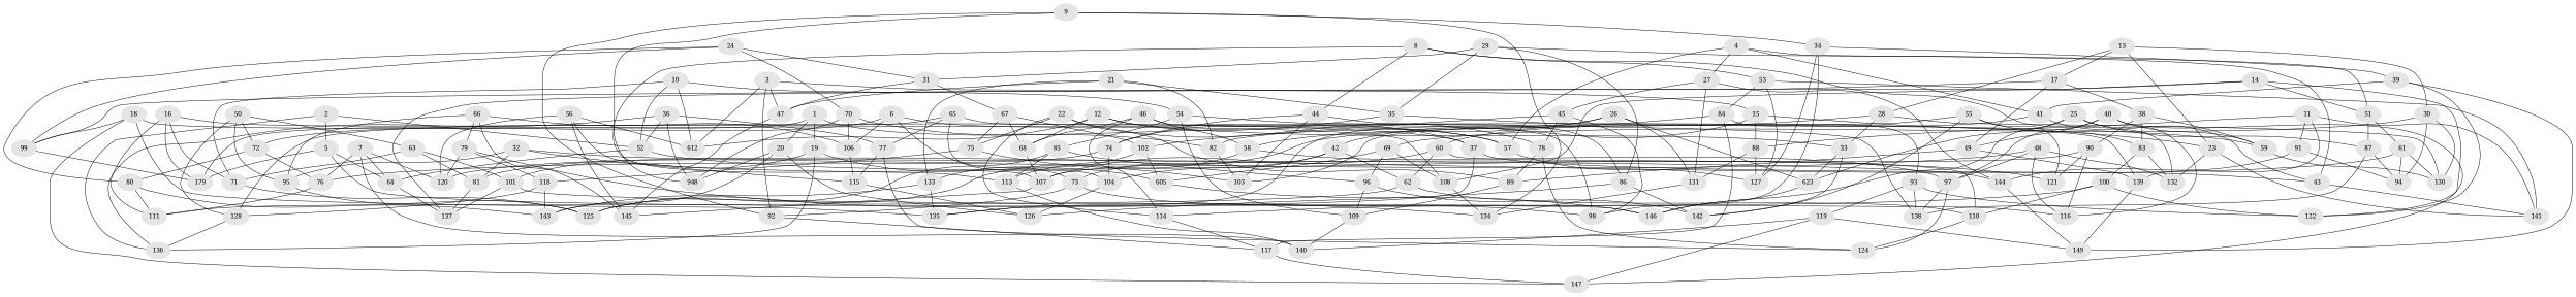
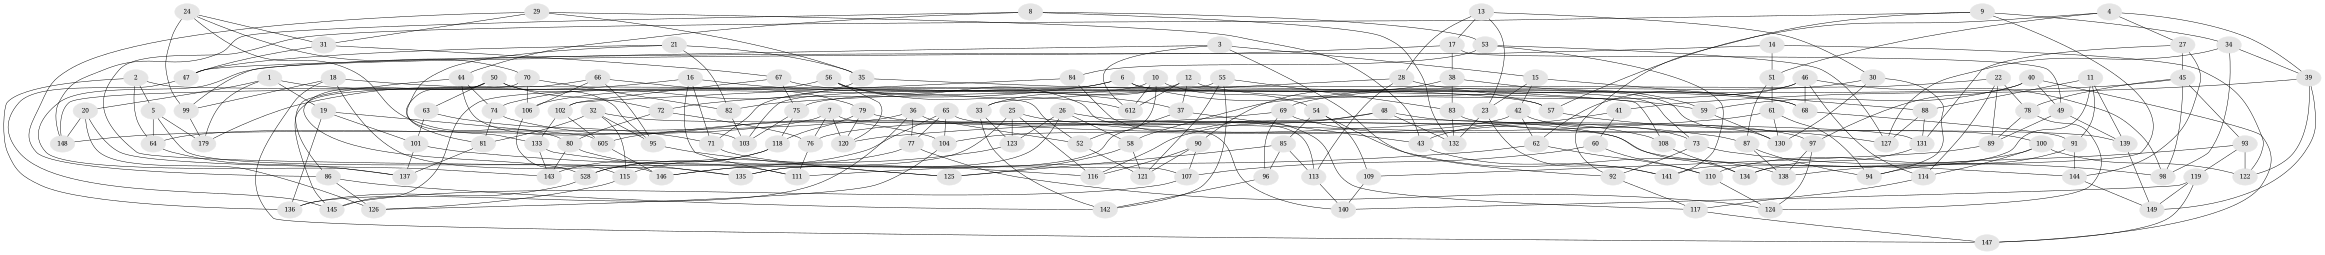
  graph {
    fontname="Noto Serif"
    node [color=gray90 fontname="Noto Serif" style=filled]
    edge [fontname="Noto Serif"]
    1
    19
    20
    57
    n5 [label=179]
    136
    101
    n8 [label=605]
-   148 [label=948]
+   148
    126
    143
    127
    2
    5
    52
    64
    146
    121
    137
    3
    15
    47
    92
    n24 [label=612]
    88
    23
    42
    145
    117
    4
    27
    41
    51
    131
    45
    144
    43
    60
    87
    61
    6
    72
    73
    106
    76
    80
    98
    115
    7
    120
    140
    111
    8
    44
    53
    132
    86
    74
    103
    141
    84
    9
    34
    107
    134
    39
    10
    54
    71
    85
    109
    138
    125
    11
    91
    139
    94
    149
    12
    33
    37
    68
-   123 [label=623]
+   123
    142
    135
    13
    17
    28
    30
    38
    49
    99
    113
    130
    69
    14
    108
    122
    62
    104
    16
    59
    83
    90
    89
    18
    147
    116
    21
    35
    82
    133
    22
    75
    78
    114
    118
    124
    24
    31
    70
    67
    25
    26
    58
    29
    96
    102
    32
    81
    95
    36
    77
    100
    40
    97
    110
    46
    48
    50
    63
-   128
+   128 [label=528]
    93
    55
    56
    65
    66
    79
    119
    1 -- 19
    1 -- 20
    1 -- 57
    1 -- n5
    19 -- 136
    19 -- 101
    19 -- n8
    20 -- 148
    20 -- 126
    20 -- 143
    57 -- 127
    101 -- 137
    101 -- 116
    n8 -- 146
    2 -- 136
    2 -- 5
    2 -- 52
-   52 -- 64
+   2 -- 64
    5 -- n5
    5 -- 64
    5 -- 146
    52 -- 121
    64 -- 137
    3 -- 15
    3 -- 47
    3 -- 92
    3 -- n24
    15 -- 88
    15 -- 23
    15 -- 42
    47 -- 145
    92 -- 117
    88 -- 127
    88 -- 131
    23 -- 132
    23 -- 141
    42 -- 73
    42 -- 62
    42 -- 104
    117 -- 147
    4 -- 57
    4 -- 27
-   4 -- 41
+   4 -- 39
    4 -- 51
    27 -- 131
    27 -- 45
    27 -- 144
    41 -- 43
    41 -- 60
    51 -- 87
    51 -- 61
    131 -- 134
    45 -- 98
    45 -- 82
    45 -- 78
    144 -- 149
    43 -- 141
    60 -- 107
-   60 -- 62
+   46 -- 62
    60 -- 110
    87 -- 138
    87 -- 94
    61 -- 120
    61 -- 94
    61 -- 130
    6 -- 57
    6 -- 72
    6 -- 73
    6 -- 106
    72 -- 76
    72 -- 80
    73 -- 92
    73 -- 98
    106 -- 115
    76 -- 111
    80 -- 143
    80 -- 111
    115 -- 126
    7 -- 64
    7 -- 76
    7 -- 120
    7 -- 140
    8 -- 148
    8 -- 44
    8 -- 53
    8 -- 132
    44 -- 86
    44 -- 74
    44 -- 103
    53 -- 127
    53 -- 141
    53 -- 84
    86 -- 126
    86 -- 142
    74 -- 104
    74 -- 81
    84 -- 117
    84 -- 102
-   84 -- 93
+   45 -- 93
    9 -- 92
    9 -- 34
    9 -- 107
    9 -- 134
    34 -- 127
    34 -- 98
    34 -- 39
    107 -- 145
    39 -- 41
    39 -- 149
    39 -- 122
    10 -- 52
    10 -- n24
    10 -- 54
    10 -- 71
    54 -- 85
    54 -- 109
    54 -- 138
    71 -- 125
    85 -- 125
    85 -- 113
    85 -- 96
    109 -- 140
    11 -- 88
    11 -- 141
    11 -- 91
    11 -- 139
    91 -- 144
    91 -- 94
    139 -- 149
    12 -- n24
    12 -- 33
    12 -- 37
    12 -- 68
    33 -- 123
    33 -- 142
    37 -- 43
    37 -- 135
-   68 -- 107
+   68 -- 91
    123 -- 146
    13 -- 23
    13 -- 17
    13 -- 28
    13 -- 30
    17 -- 38
    17 -- 49
    17 -- 99
    28 -- 33
    28 -- 113
    28 -- 130
    30 -- 94
    30 -- 130
    30 -- 69
    38 -- 59
    38 -- 83
    38 -- 90
    49 -- 139
    49 -- 89
    99 -- n5
    113 -- 140
    69 -- n8
    69 -- 108
    69 -- 96
    14 -- 137
    14 -- 51
-   14 -- 108
    14 -- 122
    108 -- 134
    62 -- 111
    62 -- 110
    104 -- 126
    16 -- n5
    16 -- 111
    16 -- 71
    16 -- 37
    59 -- 130
    83 -- 132
    83 -- 100
    90 -- 121
    90 -- 107
    90 -- 116
    89 -- 109
    18 -- 135
    18 -- 99
    18 -- 108
    18 -- 147
    21 -- 47
    21 -- 35
    21 -- 82
    21 -- 133
    35 -- 74
    35 -- 59
    82 -- 103
    133 -- 143
    133 -- 135
    22 -- 89
    22 -- 75
    22 -- 78
    22 -- 114
    75 -- 103
    75 -- 118
    78 -- 89
    78 -- 124
    114 -- 117
    118 -- 143
    118 -- 128
    24 -- 80
    24 -- 99
    24 -- 31
    24 -- 70
    31 -- 47
    31 -- 67
    70 -- 148
    70 -- 106
    70 -- 82
    67 -- 68
    67 -- 75
    67 -- 102
    25 -- 146
    25 -- 87
    25 -- 123
    25 -- 116
    26 -- 131
    26 -- 123
    26 -- 135
    26 -- 58
-   58 -- 97
+   58 -- 121
    58 -- 125
    29 -- 43
    29 -- 86
    29 -- 35
    29 -- 31
-   96 -- 109
    96 -- 142
    102 -- n8
    102 -- 133
    32 -- 144
    32 -- 115
    32 -- 81
    32 -- 95
    81 -- 137
    95 -- 125
    36 -- 136
    36 -- 148
    36 -- 52
    36 -- 77
    77 -- 115
    77 -- 124
    100 -- 122
    100 -- 114
    100 -- 110
    40 -- 49
    40 -- 59
    40 -- 147
    40 -- 97
    97 -- 138
    97 -- 124
    110 -- 124
    46 -- 98
    46 -- 68
    46 -- 114
    46 -- 58
    48 -- 76
    48 -- 132
    48 -- 116
    48 -- 97
    50 -- 72
    50 -- 95
    50 -- 63
    50 -- 128
    63 -- 101
    63 -- 71
-   63 -- 81
+   50 -- 81
    128 -- 136
    93 -- 138
    93 -- 122
    93 -- 119
    55 -- 121
    55 -- 103
    55 -- 142
    55 -- 83
    56 -- n24
    56 -- 145
    56 -- 120
    56 -- 113
    65 -- 139
    65 -- 104
    65 -- 77
    65 -- 128
    66 -- 145
    66 -- 106
    66 -- 95
    66 -- 79
    79 -- 120
    79 -- 134
    79 -- 118
    119 -- 140
    119 -- 149
    119 -- 147
  }
